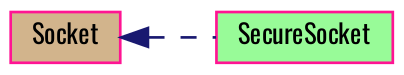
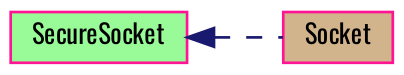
  digraph {
    rankdir=LR
    fontname=Oswald
    node [color=deeppink fontname=Oswald fontsize=10 shape=record style=filled]
    n1 [fillcolor=tan height=0.2 label=Socket width=0.4]
    n2 [fillcolor=palegreen height=0.2 label=SecureSocket width=0.4]
-   n1 -> n2 [color=midnightblue dir=back fontname=Oswald fontsize=10 labelfontname="Arial.ttf" labelfontsize=10 style=dashed]
+   n2 -> n1 [color=midnightblue dir=back fontname=Oswald fontsize=10 labelfontname="Arial.ttf" labelfontsize=10 style=dashed]
  }
